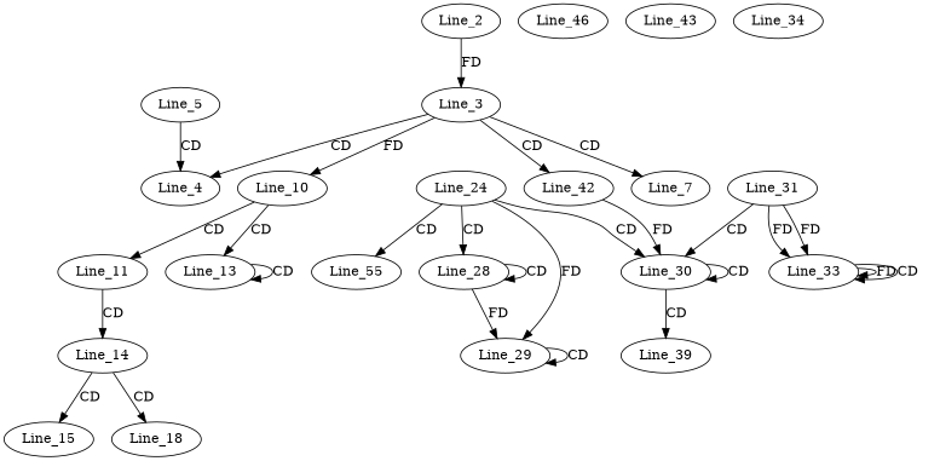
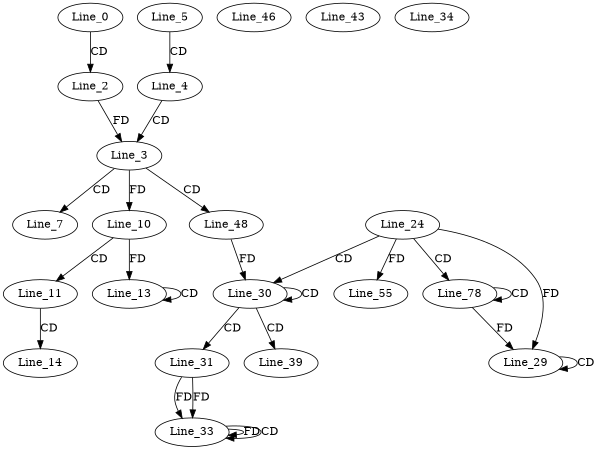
  digraph {
+   Line_0
    Line_2
    Line_3
    Line_4
    Line_7
    Line_10
-   Line_42
+   Line_42 [label=Line_48]
    Line_11
    Line_13
    n10 [label=Line_55]
    Line_24
-   Line_28
+   Line_28 [label=Line_78]
    Line_29
    Line_30
    Line_5
    Line_14
-   Line_15
-   Line_18
    Line_31
    Line_39
    Line_33
    n22 [label=Line_46]
    Line_43
    n24 [label=Line_34]
+   Line_0 -> Line_2 [label=CD]
    Line_2 -> Line_3 [label=FD]
-   Line_3 -> Line_4 [label=CD]
+   Line_4 -> Line_3 [label=CD]
    Line_3 -> Line_7 [label=CD]
    Line_3 -> Line_10 [label=FD]
    Line_3 -> Line_42 [label=CD]
    Line_10 -> Line_11 [label=CD]
-   Line_10 -> Line_13 [label=CD]
+   Line_10 -> Line_13 [label=FD]
    Line_42 -> Line_30 [label=FD]
    Line_11 -> Line_14 [label=CD]
    Line_13 -> Line_13 [label=CD]
-   Line_24 -> n10 [label=CD]
+   Line_24 -> n10 [label=FD]
    Line_24 -> Line_28 [label=CD]
    Line_24 -> Line_29 [label=FD]
    Line_24 -> Line_30 [label=CD]
    Line_28 -> Line_28 [label=CD]
    Line_28 -> Line_29 [label=FD]
    Line_29 -> Line_29 [label=CD]
    Line_30 -> Line_30 [label=CD]
-   Line_31 -> Line_30 [label=CD]
+   Line_30 -> Line_31 [label=CD]
    Line_30 -> Line_39 [label=CD]
    Line_5 -> Line_4 [label=CD]
-   Line_14 -> Line_15 [label=CD]
-   Line_14 -> Line_18 [label=CD]
    Line_31 -> Line_33 [label=FD]
    Line_31 -> Line_33 [label=FD]
    Line_33 -> Line_33 [label=FD]
    Line_33 -> Line_33 [label=CD]
  }
